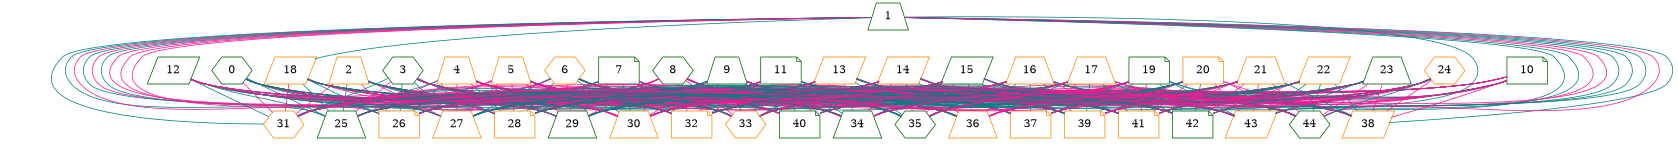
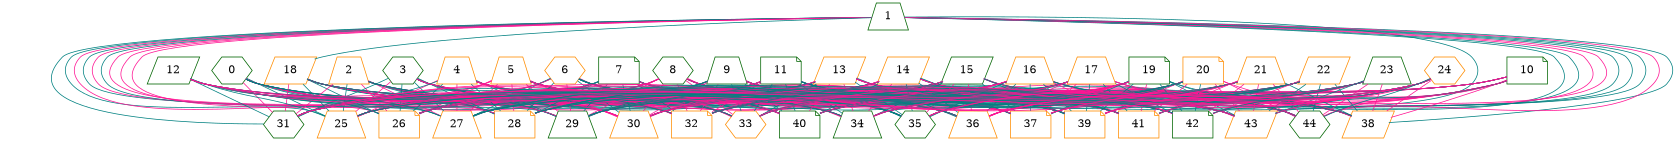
  graph {
    node [color=darkorange shape=trapezium]
    edge [color=teal]
    0 [color=darkgreen shape=hexagon]
-   25 [color=darkgreen]
+   25
    26 [shape=note]
    27
    28 [shape=note]
    29 [color=darkgreen]
    30
-   31 [shape=hexagon]
+   31 [color=darkgreen shape=hexagon]
    32 [shape=note]
    33 [shape=hexagon]
    34 [color=darkgreen]
    35 [color=darkgreen shape=hexagon]
    36
    37 [shape=note]
    38 [shape=parallelogram]
    39 [shape=note]
    40 [color=darkgreen shape=note]
    41 [shape=note]
    42 [color=darkgreen shape=note]
    43 [shape=parallelogram]
    44 [color=darkgreen shape=hexagon]
    1 [color=darkgreen]
    18 [shape=parallelogram]
    2
    3 [color=darkgreen shape=hexagon]
    4
    5
    6 [shape=hexagon]
    7 [color=darkgreen shape=note]
    8 [color=darkgreen shape=hexagon]
    9 [color=darkgreen]
    10 [color=darkgreen shape=note]
    11 [color=darkgreen shape=note]
    12 [color=darkgreen shape=parallelogram]
    13 [shape=parallelogram]
    14 [shape=parallelogram]
    15 [color=darkgreen shape=parallelogram]
    16
    17
    19 [color=darkgreen shape=note]
    20 [shape=note]
    21
    22 [shape=parallelogram]
    23 [color=darkgreen]
    24 [shape=hexagon]
    0 -- 25
    0 -- 26
    0 -- 27
    0 -- 28 [color=deeppink]
    0 -- 29 [color=deeppink]
    0 -- 30 [color=deeppink]
    0 -- 31 [color=deeppink]
    0 -- 32 [color=deeppink]
    0 -- 33
    0 -- 34 [color=deeppink]
    0 -- 35 [color=deeppink]
    0 -- 36
    0 -- 37 [color=deeppink]
    0 -- 38 [color=deeppink]
    0 -- 39 [color=deeppink]
    0 -- 40 [color=deeppink]
    0 -- 41
    0 -- 42
    0 -- 43
    0 -- 44
    1 -- 25
    1 -- 26 [color=deeppink]
    1 -- 27
    1 -- 28 [color=deeppink]
    1 -- 29
    1 -- 30 [color=deeppink]
    1 -- 31
    1 -- 32 [color=deeppink]
    1 -- 33 [color=deeppink]
    1 -- 34
    1 -- 35
    1 -- 36
    1 -- 37 [color=deeppink]
    1 -- 38
    1 -- 39 [color=deeppink]
    1 -- 41
    1 -- 42
    1 -- 43
    1 -- 44 [color=deeppink]
    1 -- 18
    18 -- 25
    18 -- 26
-   18 -- 27 [color=deeppink]
    18 -- 28
    18 -- 29
    18 -- 30
    18 -- 31 [color=deeppink]
    18 -- 32
    18 -- 33 [color=deeppink]
    18 -- 34
    18 -- 35 [color=deeppink]
    18 -- 36
    18 -- 37 [color=deeppink]
    18 -- 38
    18 -- 39
    18 -- 40 [color=deeppink]
    18 -- 41
    18 -- 42
    18 -- 43 [color=deeppink]
    18 -- 44
    2 -- 25
    2 -- 26 [color=deeppink]
    2 -- 27 [color=deeppink]
    2 -- 28
    2 -- 29
    2 -- 30 [color=deeppink]
    2 -- 31 [color=deeppink]
    2 -- 32 [color=deeppink]
    2 -- 33
    2 -- 34 [color=deeppink]
    2 -- 35 [color=deeppink]
    2 -- 36 [color=deeppink]
    2 -- 37
    2 -- 38
    2 -- 39
    2 -- 40
    2 -- 41 [color=deeppink]
    2 -- 42 [color=deeppink]
    2 -- 43
    2 -- 44
    3 -- 25 [color=deeppink]
    3 -- 26
    3 -- 27
    3 -- 28
    3 -- 29
    3 -- 30 [color=deeppink]
    3 -- 31
    3 -- 32 [color=deeppink]
    3 -- 33
    3 -- 34
    3 -- 35 [color=deeppink]
    3 -- 36 [color=deeppink]
    3 -- 37 [color=deeppink]
    3 -- 38
    3 -- 39
    3 -- 40
    3 -- 41
    3 -- 42
    3 -- 43 [color=deeppink]
    3 -- 44 [color=deeppink]
    4 -- 25 [color=deeppink]
    4 -- 26
    4 -- 27 [color=deeppink]
    4 -- 28
    4 -- 29
    4 -- 30 [color=deeppink]
    4 -- 31
    4 -- 32 [color=deeppink]
    4 -- 33 [color=deeppink]
    4 -- 34 [color=deeppink]
    4 -- 35 [color=deeppink]
    4 -- 36
    4 -- 37 [color=deeppink]
    4 -- 38
    4 -- 39 [color=deeppink]
    4 -- 40
    4 -- 41 [color=deeppink]
    4 -- 42
    4 -- 43 [color=deeppink]
    4 -- 44 [color=deeppink]
    5 -- 25 [color=deeppink]
    5 -- 26 [color=deeppink]
    5 -- 27 [color=deeppink]
    5 -- 28 [color=deeppink]
    5 -- 29 [color=deeppink]
    5 -- 30 [color=deeppink]
    5 -- 31 [color=deeppink]
    5 -- 32 [color=deeppink]
    5 -- 33 [color=deeppink]
    5 -- 34
    5 -- 35
    5 -- 36 [color=deeppink]
    5 -- 37 [color=deeppink]
    5 -- 38 [color=deeppink]
    5 -- 39 [color=deeppink]
    5 -- 40
    5 -- 41
    5 -- 42
    5 -- 43 [color=deeppink]
    5 -- 44 [color=deeppink]
    6 -- 25
    6 -- 26
    6 -- 27
    6 -- 28
    6 -- 29 [color=deeppink]
    6 -- 30
    6 -- 31 [color=deeppink]
    6 -- 32 [color=deeppink]
    6 -- 33
    6 -- 34 [color=deeppink]
    6 -- 35
    6 -- 36
    6 -- 37 [color=deeppink]
    6 -- 38
    6 -- 39
    6 -- 40
    6 -- 41 [color=deeppink]
    6 -- 42
    6 -- 43
    6 -- 44
    7 -- 25
    7 -- 26 [color=deeppink]
    7 -- 27
    7 -- 28
    7 -- 29
    7 -- 30
    7 -- 31
    7 -- 32
    7 -- 33 [color=deeppink]
    7 -- 34
    7 -- 35
    7 -- 36 [color=deeppink]
    7 -- 37
    7 -- 38
    7 -- 39 [color=deeppink]
    7 -- 40
    7 -- 41 [color=deeppink]
    7 -- 42
    7 -- 43
    7 -- 44 [color=deeppink]
    8 -- 25 [color=deeppink]
    8 -- 26 [color=deeppink]
    8 -- 27
    8 -- 28 [color=deeppink]
    8 -- 29 [color=deeppink]
    8 -- 30 [color=deeppink]
    8 -- 31 [color=deeppink]
    8 -- 32 [color=deeppink]
    8 -- 33 [color=deeppink]
    8 -- 34 [color=deeppink]
    8 -- 35
    8 -- 36 [color=deeppink]
    8 -- 37 [color=deeppink]
    8 -- 38 [color=deeppink]
    8 -- 39 [color=deeppink]
    8 -- 40 [color=deeppink]
    8 -- 41 [color=deeppink]
    8 -- 42 [color=deeppink]
    8 -- 43
    8 -- 44 [color=deeppink]
    9 -- 25
    9 -- 26
    9 -- 27
    9 -- 28 [color=deeppink]
    9 -- 29
    9 -- 30 [color=deeppink]
    9 -- 31
    9 -- 32 [color=deeppink]
    9 -- 33
    9 -- 34 [color=deeppink]
    9 -- 35
    9 -- 36
    9 -- 37
    9 -- 38 [color=deeppink]
    9 -- 39
    9 -- 40
    9 -- 41 [color=deeppink]
    9 -- 42
    9 -- 43 [color=deeppink]
    9 -- 44 [color=deeppink]
    10 -- 25 [color=deeppink]
    10 -- 26 [color=deeppink]
    10 -- 27 [color=deeppink]
    10 -- 28
    10 -- 29
    10 -- 30 [color=deeppink]
    10 -- 32
    10 -- 33 [color=deeppink]
    10 -- 34 [color=deeppink]
    10 -- 35 [color=deeppink]
    10 -- 36 [color=deeppink]
    10 -- 37 [color=deeppink]
    10 -- 38 [color=deeppink]
    10 -- 39 [color=deeppink]
    10 -- 40 [color=deeppink]
    10 -- 41
    10 -- 42 [color=deeppink]
    10 -- 43
    10 -- 44 [color=deeppink]
    11 -- 25 [color=deeppink]
    11 -- 26
    11 -- 27
    11 -- 28
    11 -- 29
    11 -- 30 [color=deeppink]
    11 -- 31 [color=deeppink]
    11 -- 32 [color=deeppink]
    11 -- 33
    11 -- 34
    11 -- 35
    11 -- 36 [color=deeppink]
    11 -- 37 [color=deeppink]
    11 -- 38 [color=deeppink]
    11 -- 39
    11 -- 40
    11 -- 41
    11 -- 42
    11 -- 43
    11 -- 44
    12 -- 25
    12 -- 26
    12 -- 27
    12 -- 28 [color=deeppink]
    12 -- 29 [color=deeppink]
    12 -- 30 [color=deeppink]
    12 -- 31
    12 -- 32
    12 -- 33
    12 -- 34
    12 -- 35
    12 -- 36
    12 -- 37 [color=deeppink]
    12 -- 39
    12 -- 40 [color=deeppink]
    12 -- 41 [color=deeppink]
    12 -- 42
    12 -- 43 [color=deeppink]
    12 -- 44 [color=deeppink]
    13 -- 25 [color=deeppink]
    13 -- 26
    13 -- 27 [color=deeppink]
    13 -- 28 [color=deeppink]
    13 -- 29
    13 -- 30 [color=deeppink]
    13 -- 31
    13 -- 32 [color=deeppink]
    13 -- 33
    13 -- 34 [color=deeppink]
    13 -- 35
    13 -- 36
    13 -- 37 [color=deeppink]
    13 -- 38 [color=deeppink]
    13 -- 39 [color=deeppink]
    13 -- 40 [color=deeppink]
    13 -- 41
    13 -- 42
    13 -- 43 [color=deeppink]
-   13 -- 44
+   13 -- 44 [color=deeppink]
    14 -- 25 [color=deeppink]
    14 -- 26
    14 -- 27
    14 -- 28 [color=deeppink]
    14 -- 29
    14 -- 30 [color=deeppink]
    14 -- 31
    14 -- 32 [color=deeppink]
    14 -- 33 [color=deeppink]
    14 -- 34 [color=deeppink]
    14 -- 35
    14 -- 36
    14 -- 37
    14 -- 38
    14 -- 39
    14 -- 40
    14 -- 41
    14 -- 42
    14 -- 43 [color=deeppink]
    14 -- 44 [color=deeppink]
    15 -- 25 [color=deeppink]
    15 -- 26
    15 -- 27 [color=deeppink]
    15 -- 28
    15 -- 29
    15 -- 30
    15 -- 31 [color=deeppink]
    15 -- 32
    15 -- 33
    15 -- 34
    15 -- 35 [color=deeppink]
    15 -- 36 [color=deeppink]
    15 -- 37
    15 -- 38 [color=deeppink]
    15 -- 39
    15 -- 40 [color=deeppink]
    15 -- 41
    15 -- 42 [color=deeppink]
    15 -- 43 [color=deeppink]
    15 -- 44
    16 -- 25 [color=deeppink]
    16 -- 26 [color=deeppink]
    16 -- 27
    16 -- 28
    16 -- 29 [color=deeppink]
    16 -- 30 [color=deeppink]
    16 -- 31 [color=deeppink]
    16 -- 32
    16 -- 33 [color=deeppink]
    16 -- 34 [color=deeppink]
    16 -- 35
    16 -- 36
    16 -- 37
    16 -- 38
    16 -- 39
    16 -- 40 [color=deeppink]
    16 -- 41 [color=deeppink]
    16 -- 42 [color=deeppink]
    16 -- 43
    16 -- 44
    17 -- 25
    17 -- 26
    17 -- 27
    17 -- 28 [color=deeppink]
    17 -- 29 [color=deeppink]
    17 -- 30 [color=deeppink]
    17 -- 31
    17 -- 32
    17 -- 33
    17 -- 34 [color=deeppink]
    17 -- 35
    17 -- 36 [color=deeppink]
    17 -- 37 [color=deeppink]
    17 -- 38
    17 -- 39
    17 -- 40 [color=deeppink]
    17 -- 41
    17 -- 42
    17 -- 43 [color=deeppink]
    17 -- 44 [color=deeppink]
    19 -- 25 [color=deeppink]
    19 -- 26 [color=deeppink]
    19 -- 27
    19 -- 28
    19 -- 29
    19 -- 30
    19 -- 31 [color=deeppink]
    19 -- 32 [color=deeppink]
    19 -- 33 [color=deeppink]
    19 -- 34 [color=deeppink]
    19 -- 35 [color=deeppink]
    19 -- 36 [color=deeppink]
    19 -- 37
    19 -- 38
    19 -- 39
    19 -- 40 [color=deeppink]
    19 -- 41 [color=deeppink]
    19 -- 42
    19 -- 43
    19 -- 44
    20 -- 25 [color=deeppink]
    20 -- 26 [color=deeppink]
    20 -- 27 [color=deeppink]
    20 -- 28
    20 -- 29
    20 -- 30
    20 -- 31
    20 -- 32
    20 -- 33
    20 -- 34
    20 -- 35
    20 -- 36 [color=deeppink]
    20 -- 37
    20 -- 38 [color=deeppink]
    20 -- 39 [color=deeppink]
    20 -- 40
    20 -- 41 [color=deeppink]
    20 -- 42
    20 -- 43 [color=deeppink]
    20 -- 44 [color=deeppink]
    21 -- 25 [color=deeppink]
    21 -- 26 [color=deeppink]
    21 -- 27
    21 -- 28
    21 -- 29
    21 -- 30 [color=deeppink]
    21 -- 31
    21 -- 32 [color=deeppink]
    21 -- 33
    21 -- 34 [color=deeppink]
    21 -- 35 [color=deeppink]
    21 -- 36 [color=deeppink]
    21 -- 37 [color=deeppink]
    21 -- 38
    21 -- 39 [color=deeppink]
    21 -- 40
    21 -- 41 [color=deeppink]
    21 -- 42 [color=deeppink]
    21 -- 43 [color=deeppink]
    21 -- 44 [color=deeppink]
    22 -- 25 [color=deeppink]
    22 -- 26
    22 -- 27
    22 -- 28 [color=deeppink]
    22 -- 29 [color=deeppink]
    22 -- 30
    22 -- 31
    22 -- 32
    22 -- 33 [color=deeppink]
    22 -- 34 [color=deeppink]
    22 -- 35
    22 -- 36 [color=deeppink]
    22 -- 37
    22 -- 38
    22 -- 39
    22 -- 40
    22 -- 41
    22 -- 42 [color=deeppink]
    22 -- 43
    22 -- 44
    23 -- 25
    23 -- 26
    23 -- 27
    23 -- 28
    23 -- 29
    23 -- 30 [color=deeppink]
    23 -- 31 [color=deeppink]
    23 -- 32 [color=deeppink]
    23 -- 33
    23 -- 34
    23 -- 35 [color=deeppink]
    23 -- 36 [color=deeppink]
    23 -- 37 [color=deeppink]
    23 -- 38 [color=deeppink]
    23 -- 39 [color=deeppink]
    23 -- 40
    23 -- 41
    23 -- 42 [color=deeppink]
    23 -- 43
    23 -- 44 [color=deeppink]
    24 -- 25
    24 -- 26 [color=deeppink]
    24 -- 27
    24 -- 28
    24 -- 29
    24 -- 30 [color=deeppink]
    24 -- 31 [color=deeppink]
    24 -- 32
    24 -- 33 [color=deeppink]
    24 -- 34 [color=deeppink]
    24 -- 35 [color=deeppink]
    24 -- 36 [color=deeppink]
    24 -- 37 [color=deeppink]
    24 -- 38 [color=deeppink]
    24 -- 39 [color=deeppink]
    24 -- 40 [color=deeppink]
    24 -- 41 [color=deeppink]
    24 -- 42
    24 -- 43 [color=deeppink]
    24 -- 44
  }
